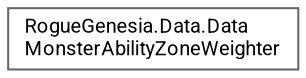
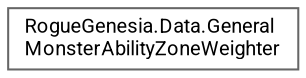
  digraph {
    rankdir=LR
    fontname=Roboto
-   n1 [color=grey40 fillcolor=white fontname=Roboto fontsize=10 height=0.2 label="RogueGenesia.Data.Data\lMonsterAbilityZoneWeighter" shape=box style=filled width=0.4]
+   n1 [color=grey40 fillcolor=white fontname=Roboto fontsize=10 height=0.2 label="RogueGenesia.Data.General\lMonsterAbilityZoneWeighter" shape=box style=filled width=0.4]
  }
